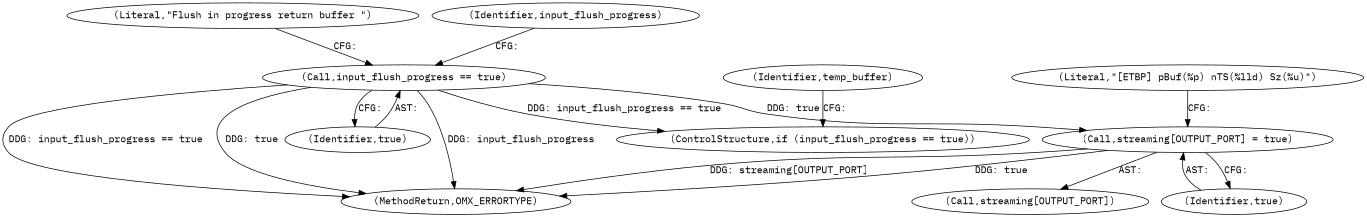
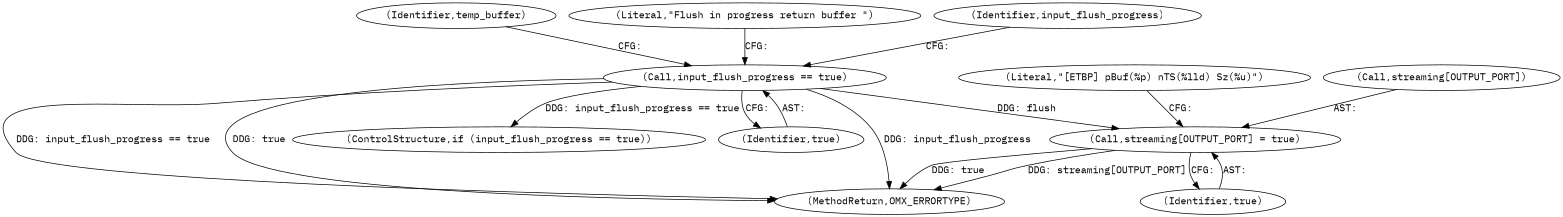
  digraph {
    fontname="IBM Plex Mono"
    node [fontname="IBM Plex Mono"]
    edge [fontname="IBM Plex Mono"]
    n1 [label="(Call,streaming[OUTPUT_PORT] = true)"]
    n2 [label="(Identifier,true)"]
    n3 [label="(MethodReturn,OMX_ERRORTYPE)"]
    n4 [label="(Call,input_flush_progress == true)"]
    n5 [label="(ControlStructure,if (input_flush_progress == true))"]
    n6 [label="(Identifier,true)"]
    n7 [label="(Literal,\"[ETBP] pBuf(%p) nTS(%lld) Sz(%u)\")"]
    n8 [label="(Identifier,temp_buffer)"]
    n9 [label="(Literal,\"Flush in progress return buffer \")"]
    n10 [label="(Call,streaming[OUTPUT_PORT])"]
    n11 [label="(Identifier,input_flush_progress)"]
    n1 -> n2 [label="CFG: "]
    n1 -> n3 [label="DDG: streaming[OUTPUT_PORT]"]
    n1 -> n3 [label="DDG: true"]
    n2 -> n1 [label="AST: "]
-   n4 -> n1 [label="DDG: true"]
+   n4 -> n1 [label="DDG: flush"]
    n4 -> n3 [label="DDG: input_flush_progress"]
    n4 -> n3 [label="DDG: input_flush_progress == true"]
    n4 -> n3 [label="DDG: true"]
    n4 -> n5 [label="DDG: input_flush_progress == true"]
    n4 -> n6 [label="CFG: "]
    n6 -> n4 [label="AST: "]
    n7 -> n1 [label="CFG: "]
-   n8 -> n5 [label="CFG: "]
+   n8 -> n4 [label="CFG: "]
    n9 -> n4 [label="CFG: "]
-   n1 -> n10 [label="AST: "]
+   n10 -> n1 [label="AST: "]
    n11 -> n4 [label="CFG: "]
  }
